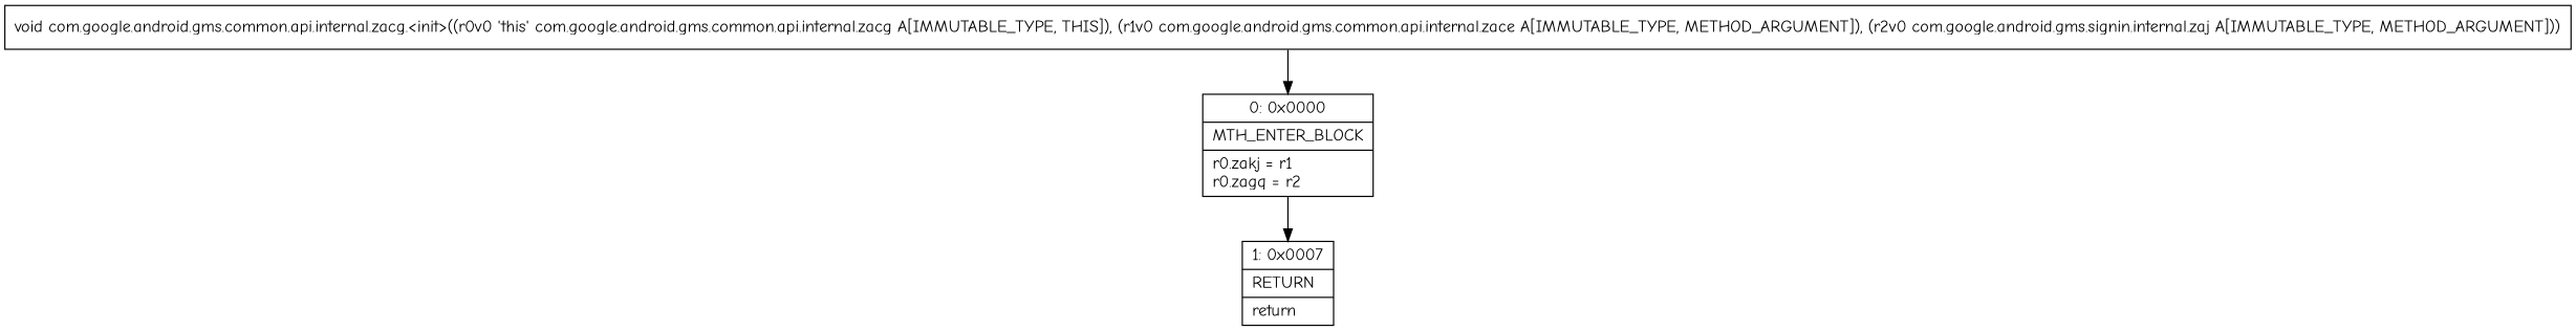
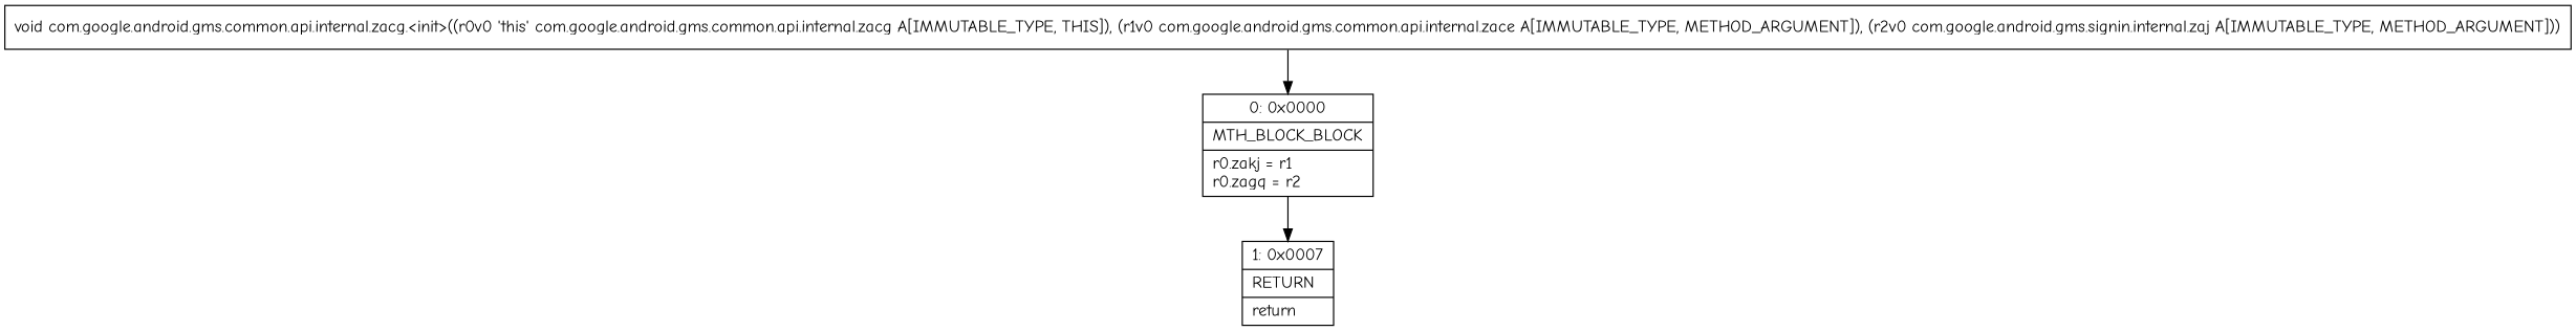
  digraph {
    fontname="Comic Neue"
    node [shape=record fontname="Comic Neue"]
    edge [fontname="Comic Neue"]
-   n1 [label="{0\:\ 0x0000|MTH_ENTER_BLOCK\l|r0.zakj = r1\lr0.zagq = r2\l}"]
+   n1 [label="{0\:\ 0x0000|MTH_BLOCK_BLOCK\l|r0.zakj = r1\lr0.zagq = r2\l}"]
    n2 [label="{1\:\ 0x0007|RETURN\l|return\l}"]
    n3 [label="{void com.google.android.gms.common.api.internal.zacg.\<init\>((r0v0 'this' com.google.android.gms.common.api.internal.zacg A[IMMUTABLE_TYPE, THIS]), (r1v0 com.google.android.gms.common.api.internal.zace A[IMMUTABLE_TYPE, METHOD_ARGUMENT]), (r2v0 com.google.android.gms.signin.internal.zaj A[IMMUTABLE_TYPE, METHOD_ARGUMENT])) }"]
    n1 -> n2
    n3 -> n1
  }
